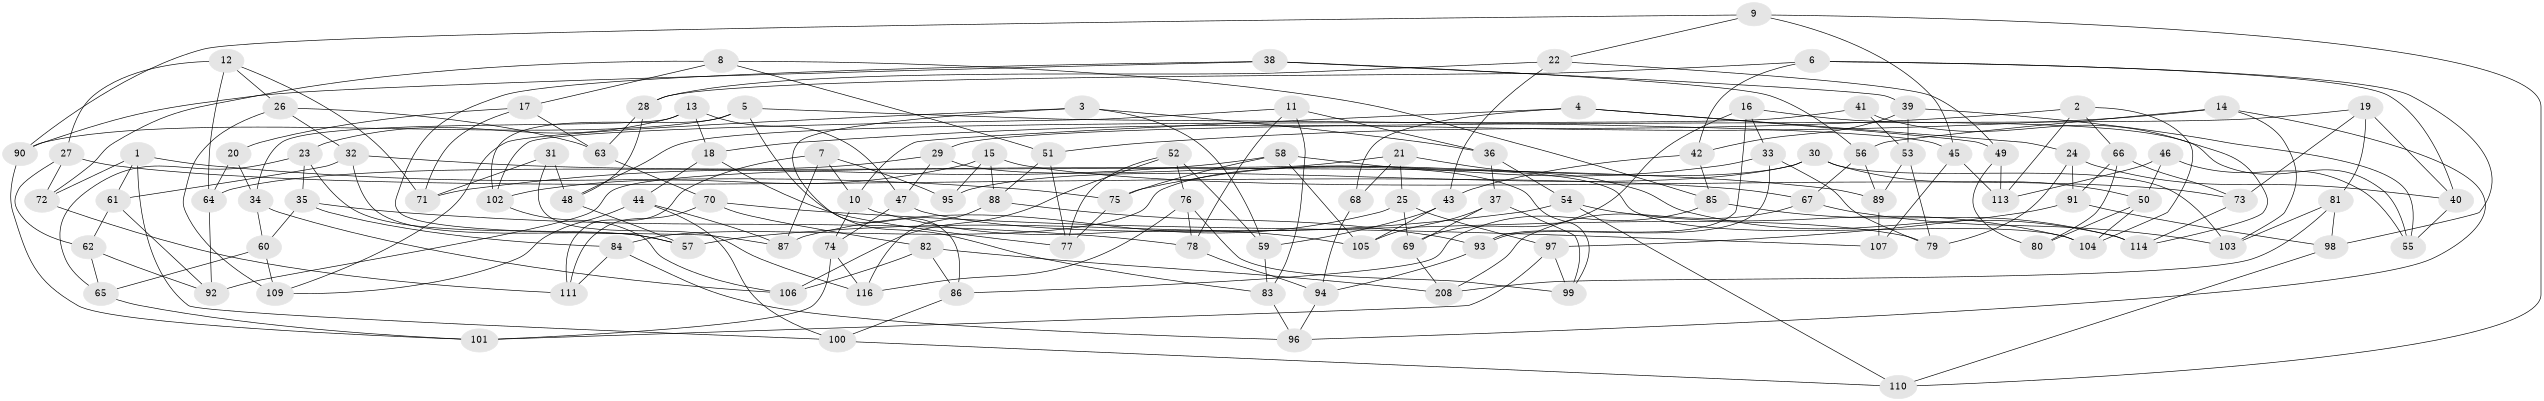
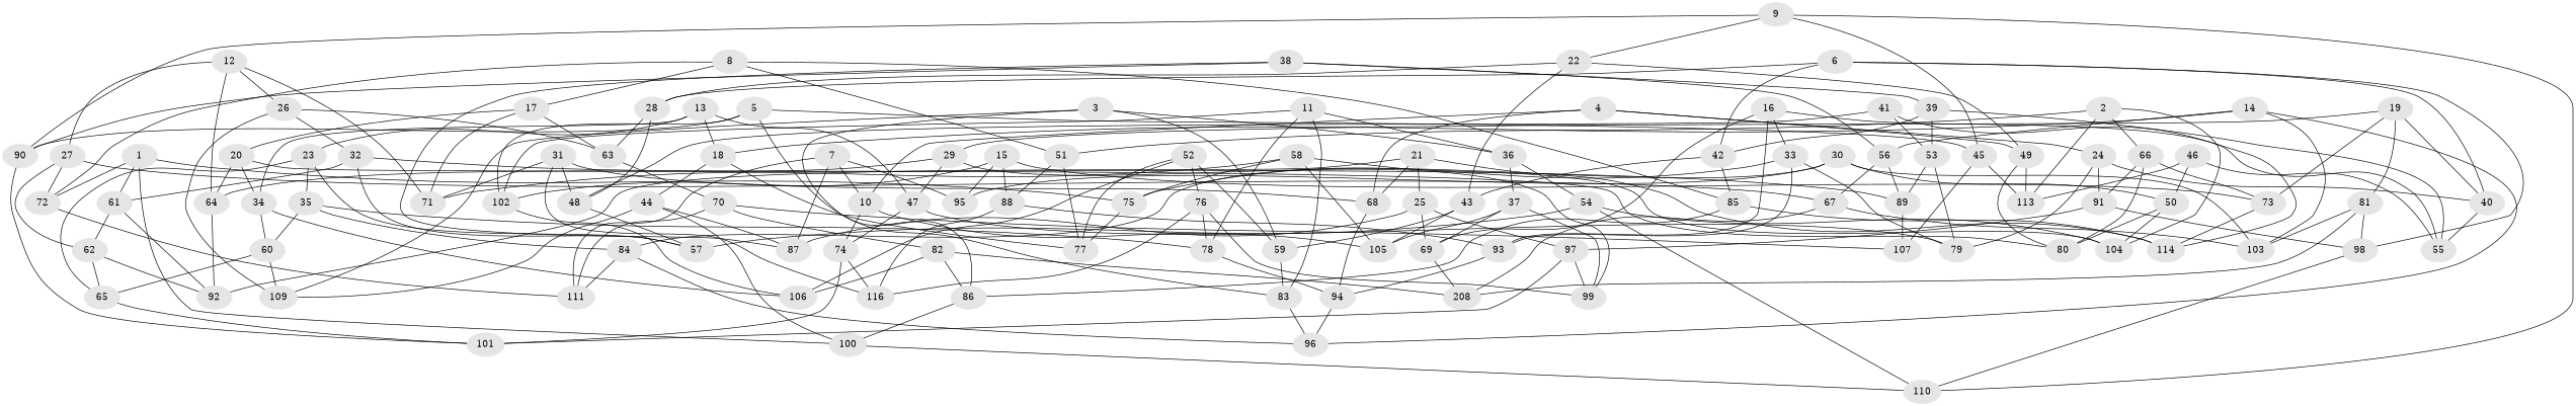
  graph {
    node [color=gray90 style=filled]
    1
    61
    72
    75
    100
    92
    62
    111
    77
    110
    2
    51
    66
    104
    113
    88
    73
    80
    91
    3
    36
    59
    86
    109
    37
    54
    83
    4
    10
    24
    49
    68
    74
    105
    40
    79
    94
    5
    45
    90
    102
    107
    96
    101
    106
    6
    28
    42
    98
    63
    48
    55
    85
    43
    7
    87
    95
    8
    17
    71
    20
    114
    9
    22
    n65 [label=116]
    11
    78
    12
    26
    27
    64
    32
    67
    13
    18
    23
    34
    47
    44
    35
    57
    65
    60
    14
    56
    103
    89
    15
    93
    16
    33
    69
    n93 [label=208]
    70
    19
    29
    81
    99
    21
    25
    97
    84
    30
    50
    31
    38
    39
    53
    41
    46
    52
    76
    58
    82
    1 -- 61
    1 -- 72
    1 -- 75
    1 -- 100
    61 -- 92
    61 -- 62
    72 -- 111
    75 -- 77
    100 -- 110
    62 -- 92
    62 -- 65
    2 -- 51
    2 -- 66
    2 -- 104
    2 -- 113
    51 -- 77
    51 -- 88
    66 -- 73
    66 -- 80
    66 -- 91
    88 -- n65
    88 -- 93
    73 -- 114
    91 -- 98
    91 -- 97
    3 -- 36
    3 -- 59
    3 -- 86
    3 -- 109
    36 -- 37
    36 -- 54
    59 -- 83
    86 -- 100
    37 -- 105
    37 -- 69
    37 -- 99
    54 -- 110
    54 -- 104
    54 -- 57
    83 -- 96
    4 -- 10
    4 -- 24
    4 -- 49
    4 -- 68
    10 -- 74
    10 -- 105
    24 -- 91
    24 -- 40
    24 -- 79
    49 -- 113
    49 -- 80
    68 -- 94
    74 -- 101
    74 -- n65
    40 -- 55
    94 -- 96
    5 -- 83
    5 -- 45
    5 -- 90
    5 -- 102
    45 -- 113
    45 -- 107
    90 -- 101
    102 -- 106
    6 -- 40
    6 -- 28
    6 -- 42
    6 -- 98
    28 -- 63
    28 -- 48
    42 -- 85
    42 -- 43
    98 -- 110
    63 -- 70
    48 -- 57
    85 -- 86
    85 -- 114
    43 -- 59
    43 -- 105
    7 -- 111
    7 -- 10
    7 -- 87
    7 -- 95
    8 -- 72
    8 -- 51
    8 -- 85
    8 -- 17
    17 -- 63
    17 -- 71
    17 -- 20
+   20 -- 80
    20 -- 64
    20 -- 34
    9 -- 110
    9 -- 45
    9 -- 90
    9 -- 22
    22 -- 49
    22 -- 28
    22 -- 43
    11 -- 36
    11 -- 83
    11 -- 102
    11 -- 78
    78 -- 94
    12 -- 71
    12 -- 26
    12 -- 27
    12 -- 64
    26 -- 109
    26 -- 63
    26 -- 32
    27 -- 72
    27 -- 62
    27 -- 67
    64 -- 92
    32 -- 61
    32 -- 57
    32 -- 89
    67 -- 103
    67 -- n93
    13 -- 18
    13 -- 23
    13 -- 34
    13 -- 47
    18 -- 77
    18 -- 44
    23 -- 35
    23 -- 57
    23 -- 65
    34 -- 106
    34 -- 60
    47 -- 74
    47 -- 79
    44 -- 100
    44 -- 109
    44 -- 87
    35 -- 78
    35 -- 60
    35 -- 84
    65 -- 101
    60 -- 109
    60 -- 65
    14 -- 96
    14 -- 18
    14 -- 56
    14 -- 103
    56 -- 67
    56 -- 89
    89 -- 107
    15 -- 88
    15 -- 73
    15 -- 102
    15 -- 95
    93 -- 94
    16 -- 55
    16 -- 93
    16 -- 33
    16 -- 69
    33 -- 75
    33 -- 79
    33 -- 93
    69 -- n93
    70 -- 111
    70 -- 107
    70 -- 82
    19 -- 73
    19 -- 40
    19 -- 29
    19 -- 81
    29 -- 64
    29 -- 47
    29 -- 99
    81 -- 98
    81 -- 103
    81 -- n93
    21 -- 92
    21 -- 68
    21 -- 114
    21 -- 25
    25 -- 87
    25 -- 69
    25 -- 97
    97 -- 101
    97 -- 99
    84 -- 111
    84 -- 96
    30 -- 95
    30 -- 103
    30 -- 84
    30 -- 50
    50 -- 104
    50 -- 80
+   31 -- 68
    31 -- 48
    31 -- 71
    31 -- n65
    38 -- 90
    38 -- 87
    38 -- 56
    38 -- 39
    39 -- 42
    39 -- 55
    39 -- 53
    53 -- 79
    53 -- 89
    41 -- 48
    41 -- 114
    41 -- 53
    46 -- 113
    46 -- 55
    46 -- 50
    52 -- 77
    52 -- 59
    52 -- 106
    52 -- 76
    76 -- n65
    76 -- 78
    76 -- 99
    58 -- 75
    58 -- 104
    58 -- 105
    58 -- 71
    82 -- 86
    82 -- 106
    82 -- n93
  }
